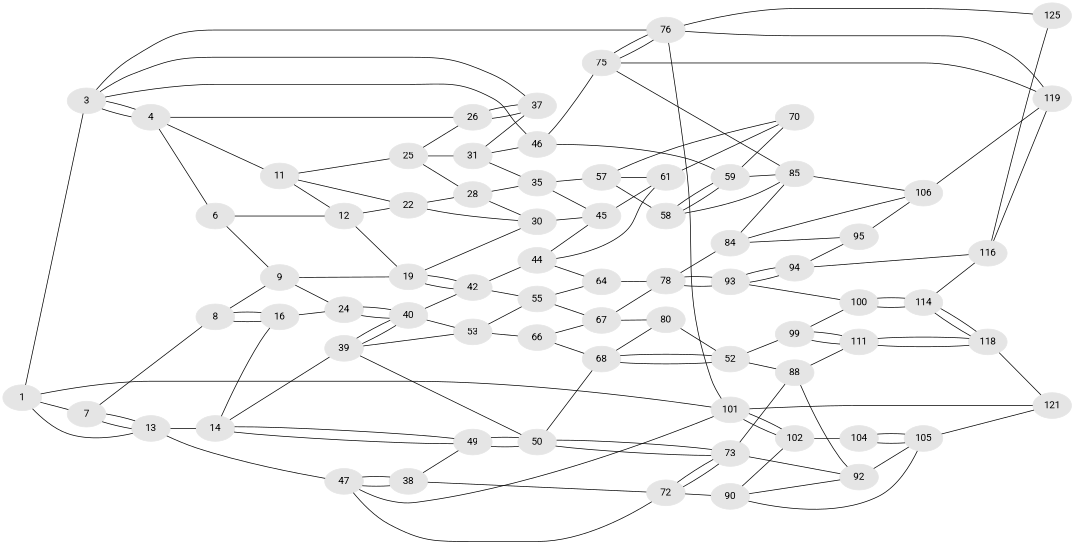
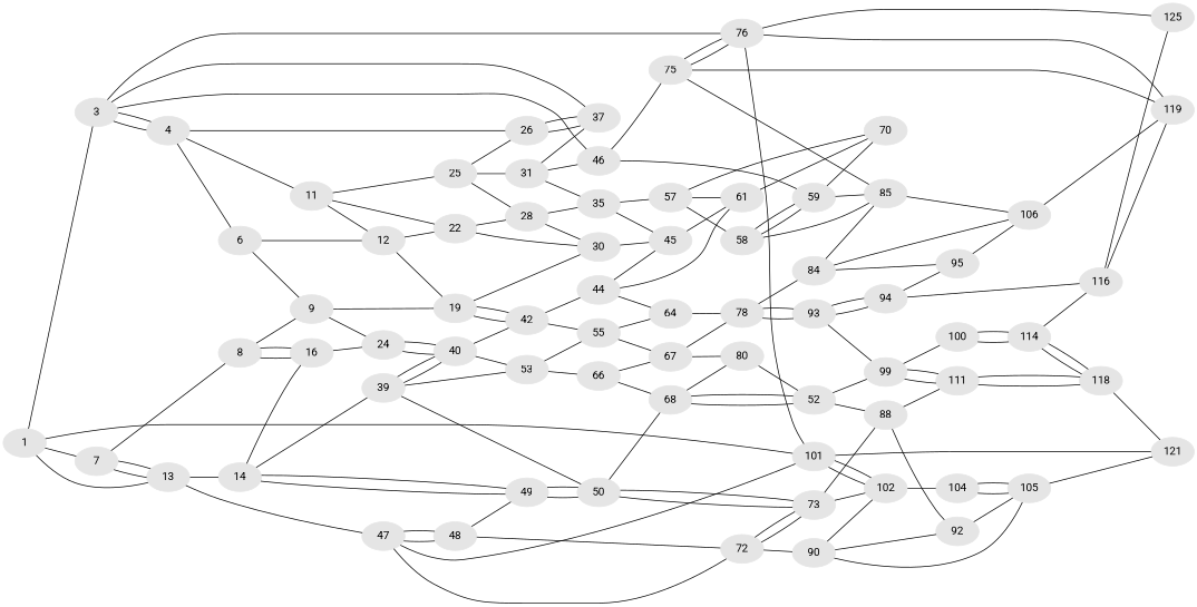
  graph {
    fontname=Roboto
    rankdir=LR
    node [color=gray90 fontname=Roboto style=filled]
    edge [fontname=Roboto]
    1 [super="+2"]
    3 [super="+33"]
    7
    13 [super="+17"]
    101 [super="+107"]
    4 [super="+5"]
    n7 [label=37]
    46 [super="+60"]
    76 [super="+126"]
    8
    14 [super="+15"]
    47 [super="+88"]
    102 [super="+103"]
    121
    6 [super="+10"]
    11 [super="+23"]
    26
    59 [super="+81"]
    75 [super="+98"]
    119 [super="+120"]
    125
    9 [super="+18"]
    12 [super="+21"]
    22 [super="+27"]
    25 [super="+29"]
    19 [super="+20"]
    24
    16
    30 [super="+38"]
    42 [super="+43"]
    40 [super="+41"]
    28 [super="+34"]
    31 [super="+37"]
    39 [super="+52"]
    49
-   48 [label=38]
+   48
    72 [super="+89"]
    50 [super="+51"]
    53 [super="+54"]
    45 [super="+56"]
    44 [super="+65"]
    55 [super="+63"]
    35 [super="+36"]
    57 [super="+62"]
    61 [super="+71"]
    58
    70 [super="+74"]
    68 [super="+69"]
    73 [super="+86"]
    66
    64
    67 [super="+77"]
    78 [super="+79"]
    85 [super="+97"]
    90 [super="+91"]
    80
    n57 [label=52 super="+83"]
    n58 [label=88 super="+109"]
    92 [super="+108"]
    106 [super="+113"]
    84 [super="+96"]
    93
    99
    105 [super="+110"]
    111
    95 [super="+112"]
    94 [super="+117"]
    100
    118 [super="+122"]
    104
    116 [super="+124"]
    114 [super="+115"]
    1 -- 3
    1 -- 7
    1 -- 13
    1 -- 101
    3 -- 4
    3 -- 4
    3 -- n7
    3 -- 46
    3 -- 76
    7 -- 13
    7 -- 13
    7 -- 8
    13 -- 14
    13 -- 47
    101 -- 102
    101 -- 102
    101 -- 121
    4 -- 6
    4 -- 11
    4 -- 26
    46 -- 59
    46 -- 75
    76 -- 101
    76 -- 119
    76 -- 125
    8 -- 9
    8 -- 16
    8 -- 16
    14 -- 16
    14 -- 39
    14 -- 49
    14 -- 49
    47 -- 101
    47 -- 48
    47 -- 48
    47 -- 72
    102 -- 104 [weight=2]
    6 -- 9
    6 -- 12
    11 -- 12
    11 -- 22
    11 -- 25
    26 -- n7
    26 -- n7
    59 -- 70
    59 -- 85
    75 -- 76
    75 -- 76
    75 -- 119
    75 -- 85
    9 -- 19
    9 -- 24
    12 -- 22
    12 -- 19
    22 -- 30
    22 -- 28
    25 -- 26
    25 -- 28
    25 -- 31
    19 -- 30
    19 -- 42
    19 -- 42
    24 -- 40
    24 -- 40
    16 -- 24
    30 -- 45
    42 -- 44
    42 -- 55
    40 -- 42
    40 -- 53
    28 -- 30
    28 -- 35
    31 -- n7
    31 -- 46
    31 -- 35
    39 -- 40
    39 -- 40
    39 -- 50
    39 -- 53
    49 -- 50
    49 -- 50
    48 -- 49
    48 -- 72
    72 -- 73
    72 -- 73
    72 -- 90
    50 -- 68
    50 -- 73
    50 -- 73
    53 -- 55
    53 -- 66
    45 -- 61
    44 -- 45
    44 -- 61
    44 -- 64
    55 -- 64
    55 -- 67
    35 -- 45
    35 -- 57
    57 -- 61
    57 -- 58
    57 -- 70
    61 -- 70
    58 -- 59
    58 -- 59
    58 -- 85
    68 -- 80
    68 -- n57
    68 -- n57
    73 -- n58
-   73 -- 92
+   73 -- 102
    66 -- 68
    66 -- 67
    64 -- 78
    67 -- 78
    67 -- 80
    78 -- 84
    78 -- 93
    78 -- 93
    85 -- 106
    90 -- 102
    90 -- 92
    90 -- 105
    80 -- n57
    n57 -- n58
    n57 -- 99
    n58 -- 92
    n58 -- 111
    92 -- 105
    106 -- 119
    84 -- 85
    84 -- 106
    84 -- 95
    93 -- 94
    93 -- 94
-   93 -- 100
+   93 -- 99
    99 -- 111
    99 -- 111
    99 -- 100
    105 -- 121
    111 -- 118
    111 -- 118
    95 -- 106
    94 -- 95 [weight=2]
    94 -- 116
    100 -- 114
    100 -- 114
    118 -- 121
    104 -- 105
    104 -- 105
    116 -- 119
    116 -- 125
    114 -- 118
    114 -- 118
    114 -- 116
  }
